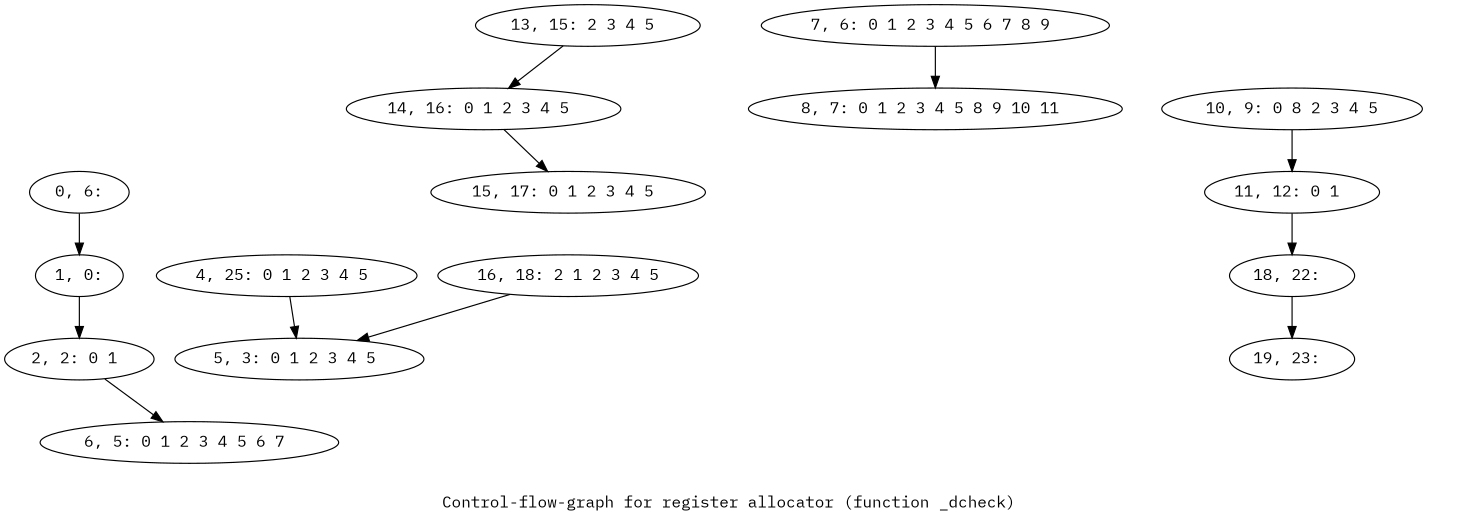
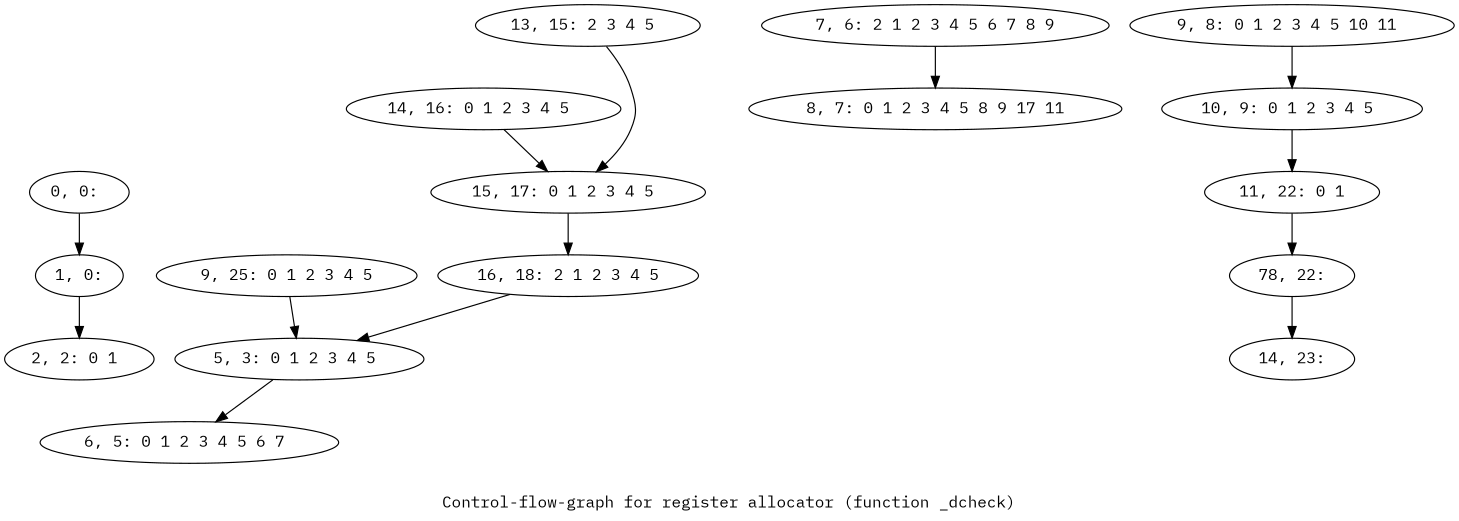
  digraph {
    fontname="IBM Plex Mono"
    label="Control-flow-graph for register allocator (function _dcheck)"
    node [fontname="IBM Plex Mono"]
    edge [fontname="IBM Plex Mono"]
-   n1 [label="0, 6:"]
+   n1 [label="0, 0: "]
    n2 [label="1, 0:"]
    n3 [label="2, 2: 0 1 "]
-   n4 [label="4, 25: 0 1 2 3 4 5 "]
+   n4 [label="9, 25: 0 1 2 3 4 5"]
    n5 [label="5, 3: 0 1 2 3 4 5 "]
    n6 [label="6, 5: 0 1 2 3 4 5 6 7 "]
-   n7 [label="7, 6: 0 1 2 3 4 5 6 7 8 9 "]
-   n8 [label="8, 7: 0 1 2 3 4 5 8 9 10 11 "]
-   n10 [label="10, 9: 0 8 2 3 4 5"]
-   n11 [label="11, 12: 0 1 "]
-   n12 [label="18, 22: "]
-   n13 [label="19, 23: "]
+   n7 [label="7, 6: 2 1 2 3 4 5 6 7 8 9"]
+   n8 [label="8, 7: 0 1 2 3 4 5 8 9 17 11"]
+   n9 [label="9, 8: 0 1 2 3 4 5 10 11 "]
+   n10 [label="10, 9: 0 1 2 3 4 5 "]
+   n11 [label="11, 22: 0 1"]
+   n12 [label="78, 22:"]
+   n13 [label="14, 23:"]
    n14 [label="13, 15: 2 3 4 5 "]
    n15 [label="14, 16: 0 1 2 3 4 5 "]
    n16 [label="15, 17: 0 1 2 3 4 5 "]
    n17 [label="16, 18: 2 1 2 3 4 5"]
    n1 -> n2
    n2 -> n3
    n4 -> n5
-   n3 -> n6
+   n5 -> n6
    n7 -> n8
+   n9 -> n10
    n10 -> n11
    n11 -> n12
    n12 -> n13
-   n14 -> n15
+   n14 -> n16
    n15 -> n16
+   n16 -> n17
    n17 -> n5
  }
